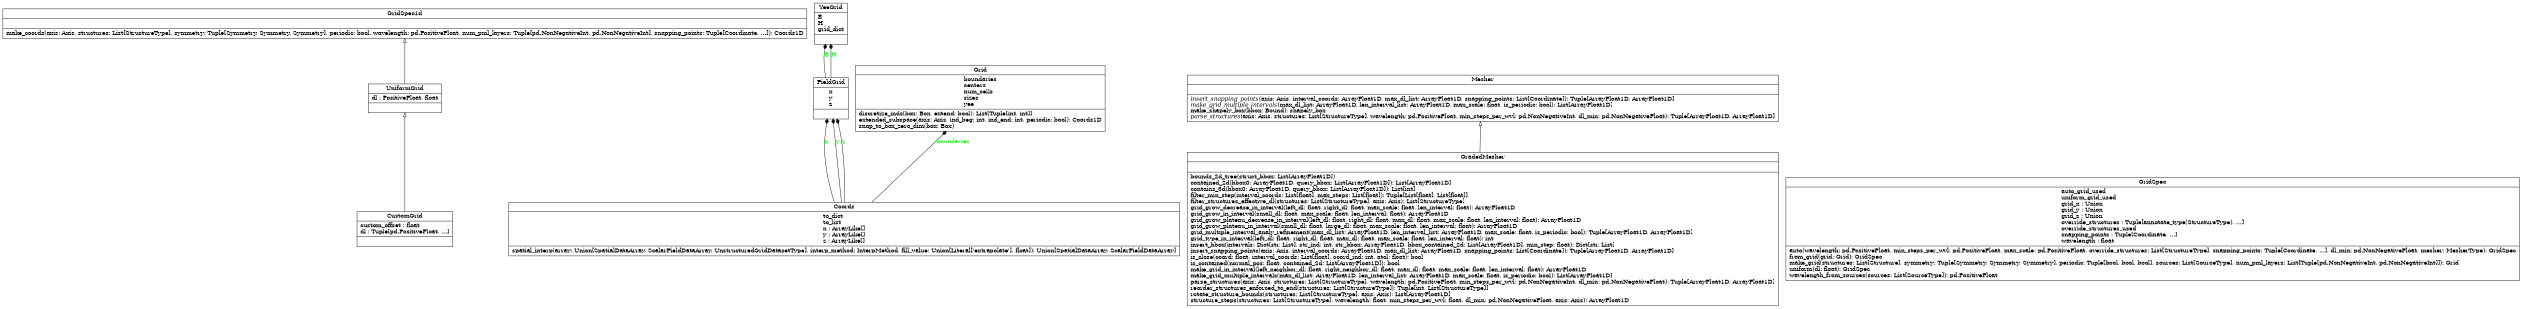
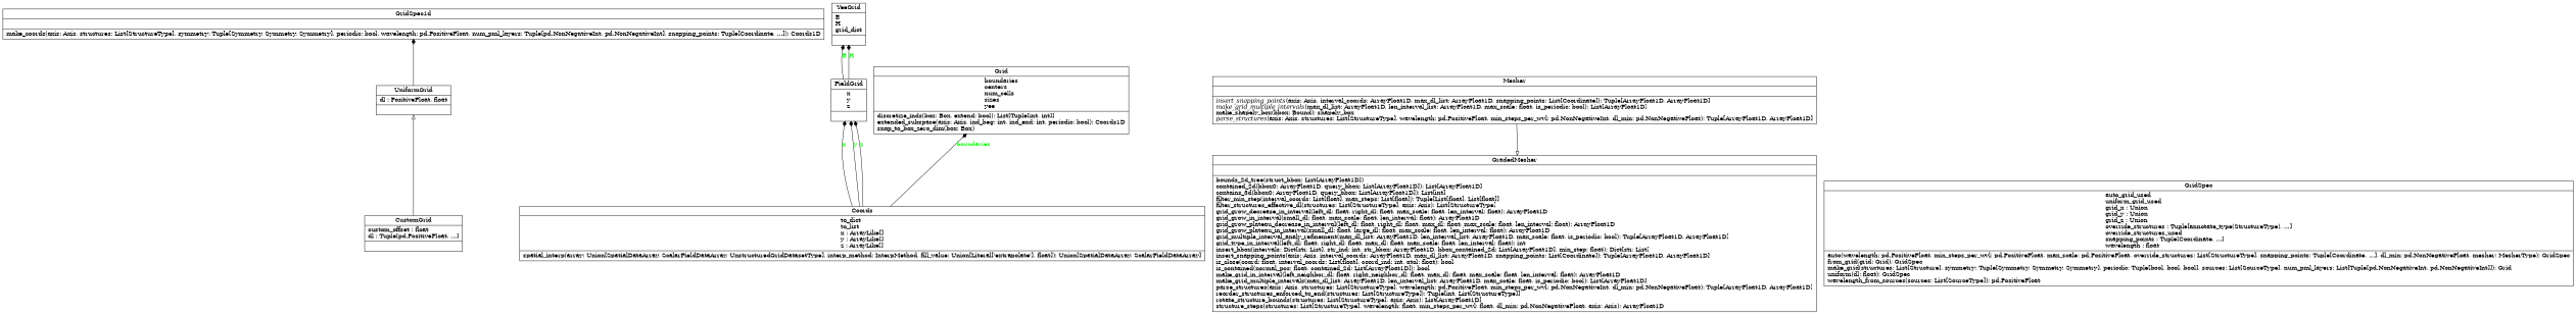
  digraph {
    rankdir=BT
    node [color=black fontcolor=black shape=record style=solid]
    edge [arrowhead=diamond arrowtail=none fontcolor=green style=solid]
    n1 [label=<{GridSpec1d|<br ALIGN="LEFT"/>|make_coords(axis: Axis, structures: List[StructureType], symmetry: Tuple[Symmetry, Symmetry, Symmetry], periodic: bool, wavelength: pd.PositiveFloat, num_pml_layers: Tuple[pd.NonNegativeInt, pd.NonNegativeInt], snapping_points: Tuple[Coordinate, ...]): Coords1D<br ALIGN="LEFT"/>}>]
    n2 [label=<{Coords|to_dict<br ALIGN="LEFT"/>to_list<br ALIGN="LEFT"/>x : ArrayLike[]<br ALIGN="LEFT"/>y : ArrayLike[]<br ALIGN="LEFT"/>z : ArrayLike[]<br ALIGN="LEFT"/>|spatial_interp(array: Union[SpatialDataArray, ScalarFieldDataArray, UnstructuredGridDatasetType], interp_method: InterpMethod, fill_value: Union[Literal['extrapolate'], float]): Union[SpatialDataArray, ScalarFieldDataArray]<br ALIGN="LEFT"/>}>]
    n3 [label=<{FieldGrid|x<br ALIGN="LEFT"/>y<br ALIGN="LEFT"/>z<br ALIGN="LEFT"/>|}>]
    n4 [label=<{Grid|boundaries<br ALIGN="LEFT"/>centers<br ALIGN="LEFT"/>num_cells<br ALIGN="LEFT"/>sizes<br ALIGN="LEFT"/>yee<br ALIGN="LEFT"/>|discretize_inds(box: Box, extend: bool): List[Tuple[int, int]]<br ALIGN="LEFT"/>extended_subspace(axis: Axis, ind_beg: int, ind_end: int, periodic: bool): Coords1D<br ALIGN="LEFT"/>snap_to_box_zero_dim(box: Box)<br ALIGN="LEFT"/>}>]
    n5 [label=<{YeeGrid|E<br ALIGN="LEFT"/>H<br ALIGN="LEFT"/>grid_dict<br ALIGN="LEFT"/>|}>]
    n6 [label=<{CustomGrid|custom_offset : float<br ALIGN="LEFT"/>dl : Tuple[pd.PositiveFloat, ...]<br ALIGN="LEFT"/>|}>]
    n7 [label=<{UniformGrid|dl : PositiveFloat, float<br ALIGN="LEFT"/>|}>]
    n8 [label=<{GradedMesher|<br ALIGN="LEFT"/>|bounds_2d_tree(struct_bbox: List[ArrayFloat1D])<br ALIGN="LEFT"/>contained_2d(bbox0: ArrayFloat1D, query_bbox: List[ArrayFloat1D]): List[ArrayFloat1D]<br ALIGN="LEFT"/>contains_3d(bbox0: ArrayFloat1D, query_bbox: List[ArrayFloat1D]): List[int]<br ALIGN="LEFT"/>filter_min_step(interval_coords: List[float], max_steps: List[float]): Tuple[List[float], List[float]]<br ALIGN="LEFT"/>filter_structures_effective_dl(structures: List[StructureType], axis: Axis): List[StructureType]<br ALIGN="LEFT"/>grid_grow_decrease_in_interval(left_dl: float, right_dl: float, max_scale: float, len_interval: float): ArrayFloat1D<br ALIGN="LEFT"/>grid_grow_in_interval(small_dl: float, max_scale: float, len_interval: float): ArrayFloat1D<br ALIGN="LEFT"/>grid_grow_plateau_decrease_in_interval(left_dl: float, right_dl: float, max_dl: float, max_scale: float, len_interval: float): ArrayFloat1D<br ALIGN="LEFT"/>grid_grow_plateau_in_interval(small_dl: float, large_dl: float, max_scale: float, len_interval: float): ArrayFloat1D<br ALIGN="LEFT"/>grid_multiple_interval_analy_refinement(max_dl_list: ArrayFloat1D, len_interval_list: ArrayFloat1D, max_scale: float, is_periodic: bool): Tuple[ArrayFloat1D, ArrayFloat1D]<br ALIGN="LEFT"/>grid_type_in_interval(left_dl: float, right_dl: float, max_dl: float, max_scale: float, len_interval: float): int<br ALIGN="LEFT"/>insert_bbox(intervals: Dict[str, List], str_ind: int, str_bbox: ArrayFloat1D, bbox_contained_2d: List[ArrayFloat1D], min_step: float): Dict[str, List]<br ALIGN="LEFT"/>insert_snapping_points(axis: Axis, interval_coords: ArrayFloat1D, max_dl_list: ArrayFloat1D, snapping_points: List[Coordinate]): Tuple[ArrayFloat1D, ArrayFloat1D]<br ALIGN="LEFT"/>is_close(coord: float, interval_coords: List[float], coord_ind: int, atol: float): bool<br ALIGN="LEFT"/>is_contained(normal_pos: float, contained_2d: List[ArrayFloat1D]): bool<br ALIGN="LEFT"/>make_grid_in_interval(left_neighbor_dl: float, right_neighbor_dl: float, max_dl: float, max_scale: float, len_interval: float): ArrayFloat1D<br ALIGN="LEFT"/>make_grid_multiple_intervals(max_dl_list: ArrayFloat1D, len_interval_list: ArrayFloat1D, max_scale: float, is_periodic: bool): List[ArrayFloat1D]<br ALIGN="LEFT"/>parse_structures(axis: Axis, structures: List[StructureType], wavelength: pd.PositiveFloat, min_steps_per_wvl: pd.NonNegativeInt, dl_min: pd.NonNegativeFloat): Tuple[ArrayFloat1D, ArrayFloat1D]<br ALIGN="LEFT"/>reorder_structures_enforced_to_end(structures: List[StructureType]): Tuple[int, List[StructureType]]<br ALIGN="LEFT"/>rotate_structure_bounds(structures: List[StructureType], axis: Axis): List[ArrayFloat1D]<br ALIGN="LEFT"/>structure_steps(structures: List[StructureType], wavelength: float, min_steps_per_wvl: float, dl_min: pd.NonNegativeFloat, axis: Axis): ArrayFloat1D<br ALIGN="LEFT"/>}>]
    n9 [label=<{Mesher|<br ALIGN="LEFT"/>|<I>insert_snapping_points</I>(axis: Axis, interval_coords: ArrayFloat1D, max_dl_list: ArrayFloat1D, snapping_points: List[Coordinate]): Tuple[ArrayFloat1D, ArrayFloat1D]<br ALIGN="LEFT"/><I>make_grid_multiple_intervals</I>(max_dl_list: ArrayFloat1D, len_interval_list: ArrayFloat1D, max_scale: float, is_periodic: bool): List[ArrayFloat1D]<br ALIGN="LEFT"/>make_shapely_box(bbox: Bound): shapely_box<br ALIGN="LEFT"/><I>parse_structures</I>(axis: Axis, structures: List[StructureType], wavelength: pd.PositiveFloat, min_steps_per_wvl: pd.NonNegativeInt, dl_min: pd.NonNegativeFloat): Tuple[ArrayFloat1D, ArrayFloat1D]<br ALIGN="LEFT"/>}>]
    n10 [label=<{GridSpec|auto_grid_used<br ALIGN="LEFT"/>uniform_grid_used<br ALIGN="LEFT"/>grid_x : Union<br ALIGN="LEFT"/>grid_y : Union<br ALIGN="LEFT"/>grid_z : Union<br ALIGN="LEFT"/>override_structures : Tuple[annotate_type(StructureType), ...]<br ALIGN="LEFT"/>override_structures_used<br ALIGN="LEFT"/>snapping_points : Tuple[Coordinate, ...]<br ALIGN="LEFT"/>wavelength : float<br ALIGN="LEFT"/>|auto(wavelength: pd.PositiveFloat, min_steps_per_wvl: pd.PositiveFloat, max_scale: pd.PositiveFloat, override_structures: List[StructureType], snapping_points: Tuple[Coordinate, ...], dl_min: pd.NonNegativeFloat, mesher: MesherType): GridSpec<br ALIGN="LEFT"/>from_grid(grid: Grid): GridSpec<br ALIGN="LEFT"/>make_grid(structures: List[Structure], symmetry: Tuple[Symmetry, Symmetry, Symmetry], periodic: Tuple[bool, bool, bool], sources: List[SourceType], num_pml_layers: List[Tuple[pd.NonNegativeInt, pd.NonNegativeInt]]): Grid<br ALIGN="LEFT"/>uniform(dl: float): GridSpec<br ALIGN="LEFT"/>wavelength_from_sources(sources: List[SourceType]): pd.PositiveFloat<br ALIGN="LEFT"/>}>]
    n2 -> n3 [label=x]
    n2 -> n3 [label=y]
    n2 -> n3 [label=z]
    n2 -> n4 [label=boundaries]
    n3 -> n5 [label=E]
    n3 -> n5 [label=H]
    n6 -> n7 [arrowhead=empty fontcolor="" style=""]
-   n7 -> n1 [arrowhead=empty fontcolor="" style=""]
-   n8 -> n9 [arrowhead=empty fontcolor="" style=""]
+   n7 -> n1 [fontcolor="" style=""]
+   n9 -> n8 [arrowhead=empty fontcolor="" style=""]
  }
